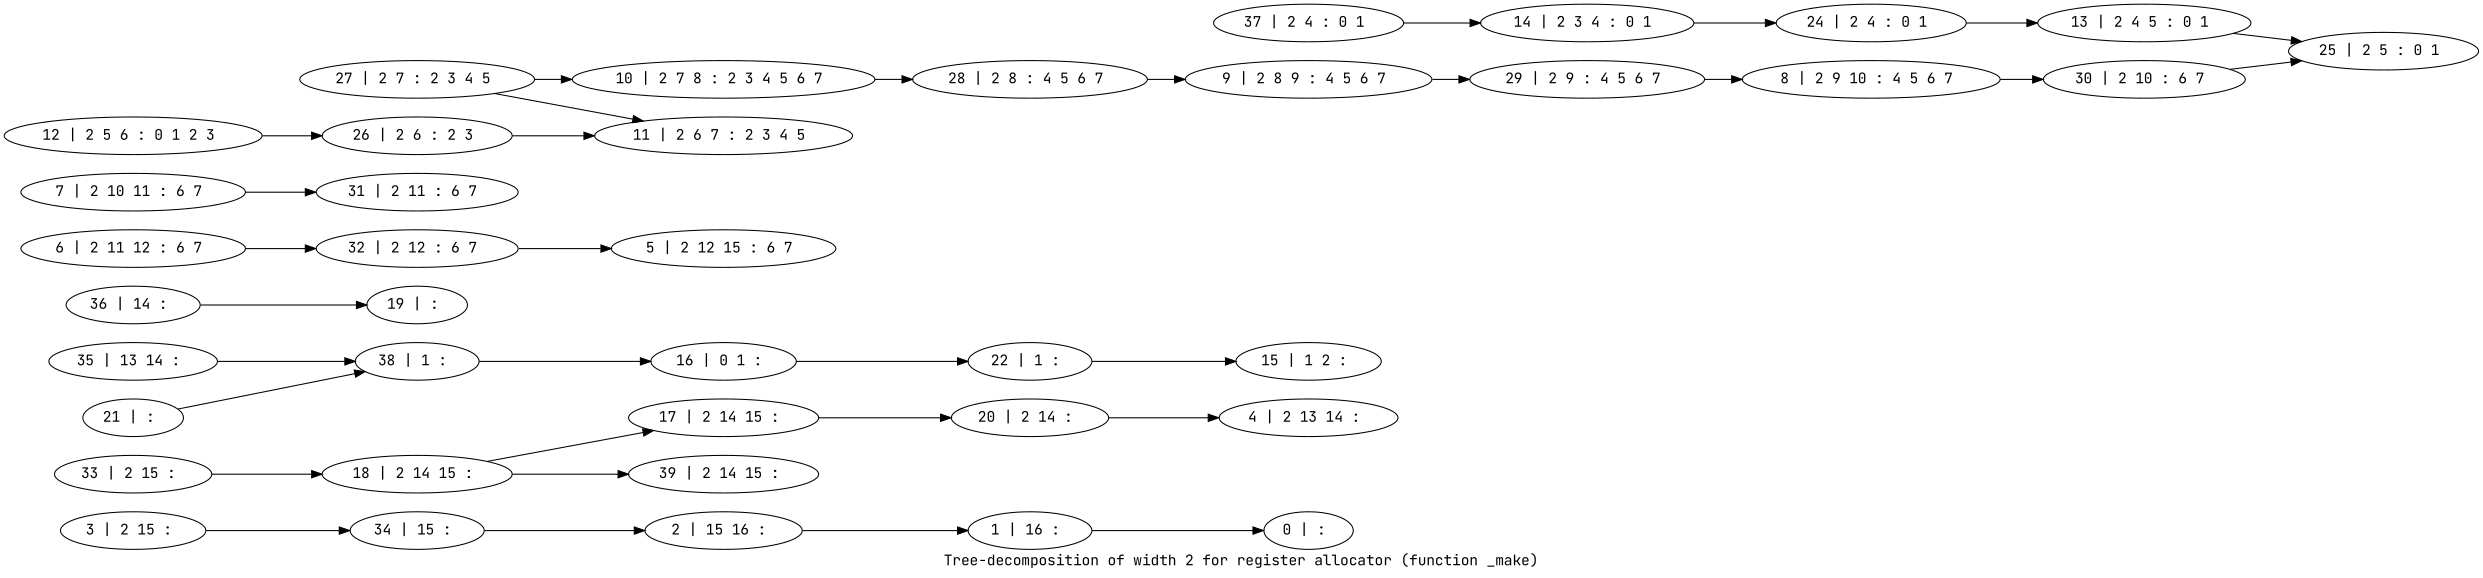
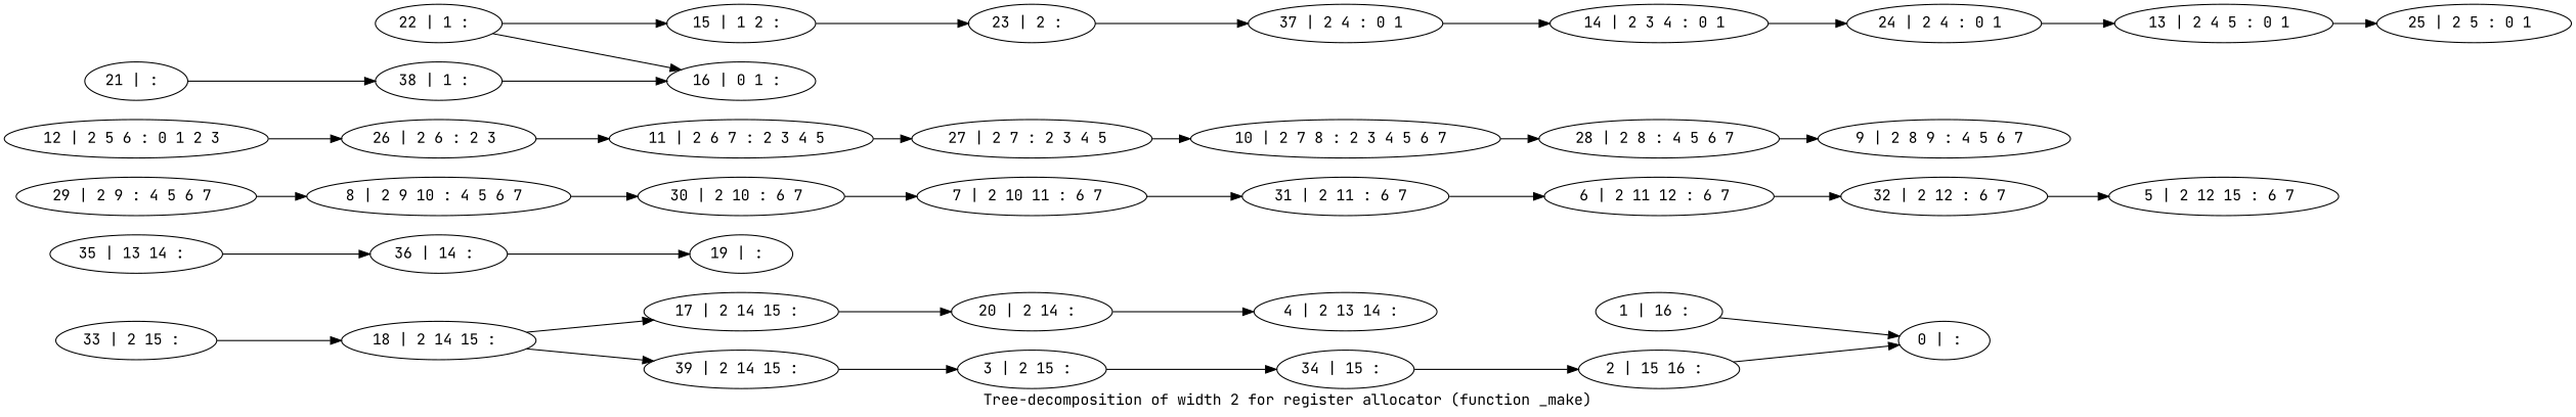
  digraph {
    fontname="JetBrains Mono"
    label="Tree-decomposition of width 2 for register allocator (function _make)"
    rankdir=LR
    node [fontname="JetBrains Mono"]
    edge [fontname="JetBrains Mono"]
    n1 [label="0 | : "]
    n2 [label="1 | 16 : "]
    n3 [label="2 | 15 16 : "]
    n4 [label="3 | 2 15 : "]
    n5 [label="34 | 15 : "]
    n6 [label="4 | 2 13 14 : "]
    n7 [label="35 | 13 14 : "]
    n8 [label="36 | 14 : "]
    n9 [label="5 | 2 12 15 : 6 7 "]
    n10 [label="33 | 2 15 : "]
    n11 [label="18 | 2 14 15 : "]
    n12 [label="6 | 2 11 12 : 6 7 "]
    n13 [label="32 | 2 12 : 6 7 "]
    n14 [label="7 | 2 10 11 : 6 7 "]
    n15 [label="31 | 2 11 : 6 7 "]
    n16 [label="8 | 2 9 10 : 4 5 6 7 "]
    n17 [label="30 | 2 10 : 6 7 "]
    n18 [label="9 | 2 8 9 : 4 5 6 7 "]
    n19 [label="29 | 2 9 : 4 5 6 7 "]
    n20 [label="10 | 2 7 8 : 2 3 4 5 6 7 "]
    n21 [label="28 | 2 8 : 4 5 6 7 "]
    n22 [label="11 | 2 6 7 : 2 3 4 5 "]
    n23 [label="27 | 2 7 : 2 3 4 5 "]
    n24 [label="12 | 2 5 6 : 0 1 2 3 "]
    n25 [label="26 | 2 6 : 2 3 "]
    n26 [label="13 | 2 4 5 : 0 1 "]
    n27 [label="25 | 2 5 : 0 1 "]
    n28 [label="14 | 2 3 4 : 0 1 "]
    n29 [label="24 | 2 4 : 0 1 "]
    n30 [label="15 | 1 2 : "]
+   n31 [label="23 | 2 : "]
    n32 [label="37 | 2 4 : 0 1 "]
    n33 [label="16 | 0 1 : "]
    n34 [label="22 | 1 : "]
    n35 [label="17 | 2 14 15 : "]
    n36 [label="20 | 2 14 : "]
    n37 [label="39 | 2 14 15 : "]
    n38 [label="19 | : "]
    n39 [label="21 | : "]
    n40 [label="38 | 1 : "]
    n2 -> n1
-   n3 -> n2
+   n3 -> n1
    n4 -> n5
    n5 -> n3
-   n7 -> n40
+   n7 -> n8
    n8 -> n38
    n10 -> n11
    n11 -> n35
    n11 -> n37
    n12 -> n13
    n13 -> n9
    n14 -> n15
+   n15 -> n12
    n16 -> n17
-   n17 -> n27
-   n18 -> n19
+   n17 -> n14
    n19 -> n16
    n20 -> n21
    n21 -> n18
-   n23 -> n22
+   n22 -> n23
    n23 -> n20
    n24 -> n25
    n25 -> n22
    n26 -> n27
    n28 -> n29
    n29 -> n26
+   n30 -> n31
+   n31 -> n32
    n32 -> n28
-   n33 -> n34
+   n34 -> n33
    n34 -> n30
    n35 -> n36
    n36 -> n6
+   n37 -> n4
    n39 -> n40
    n40 -> n33
  }
